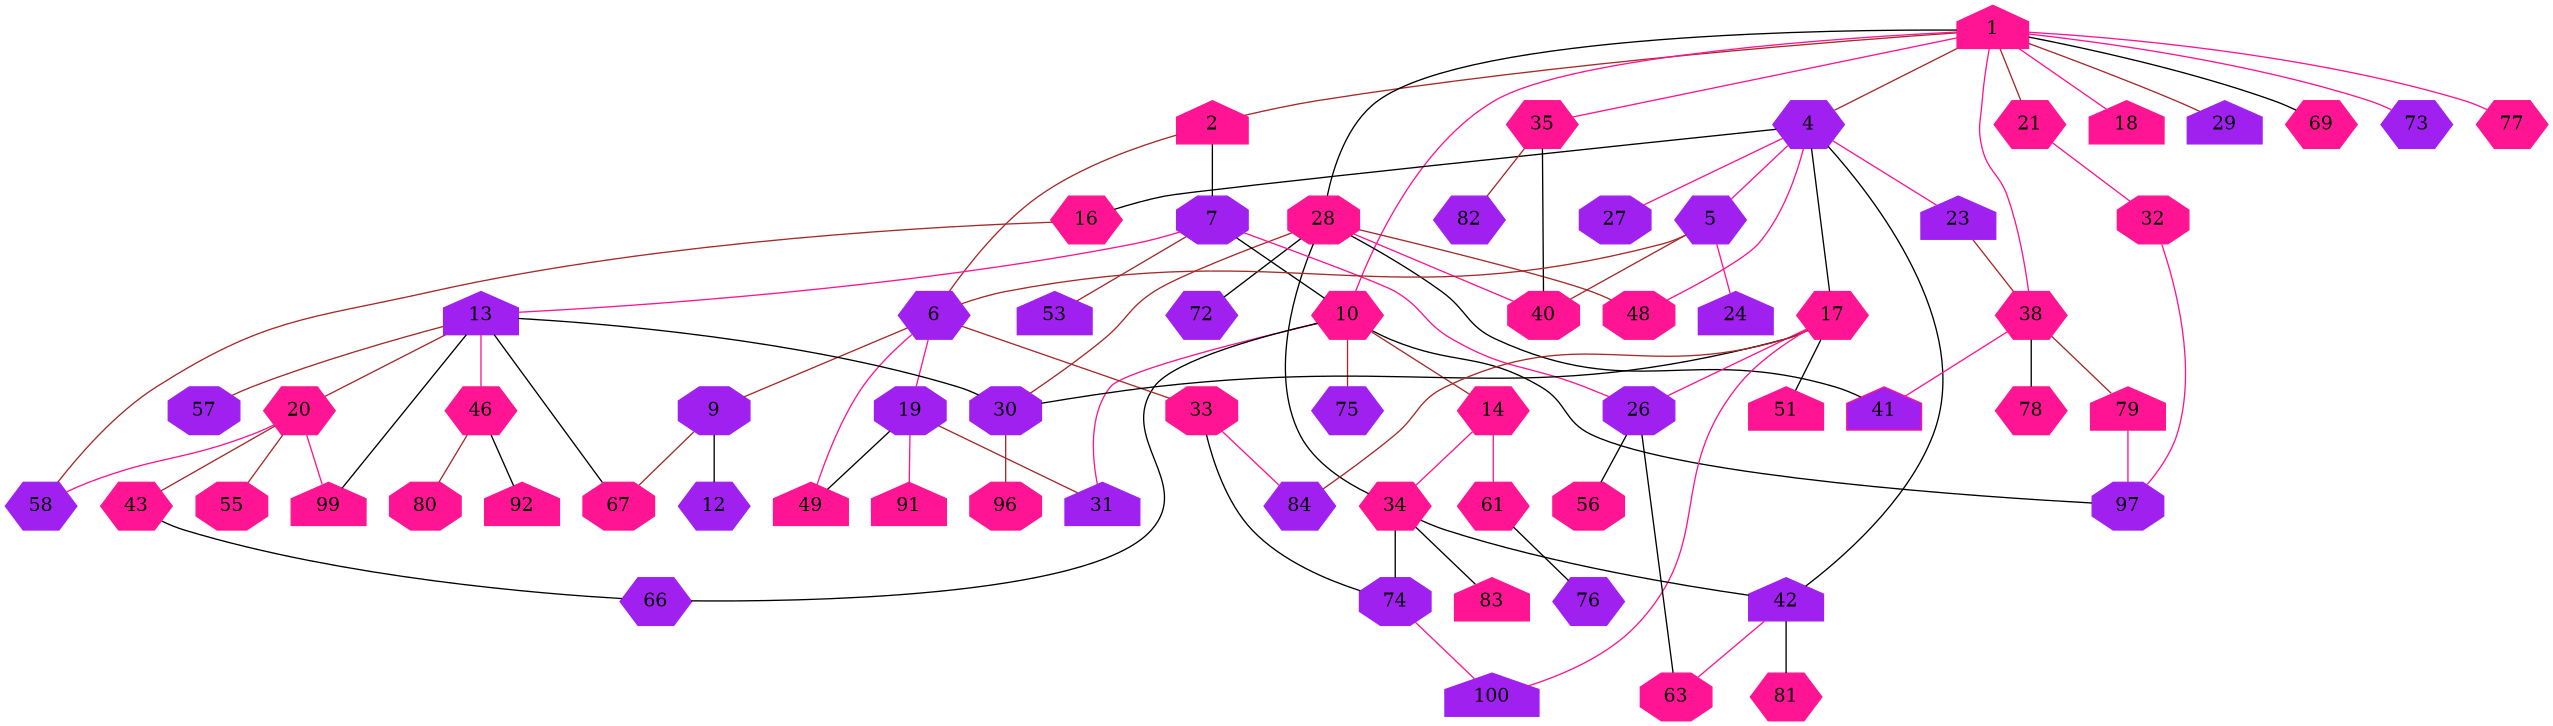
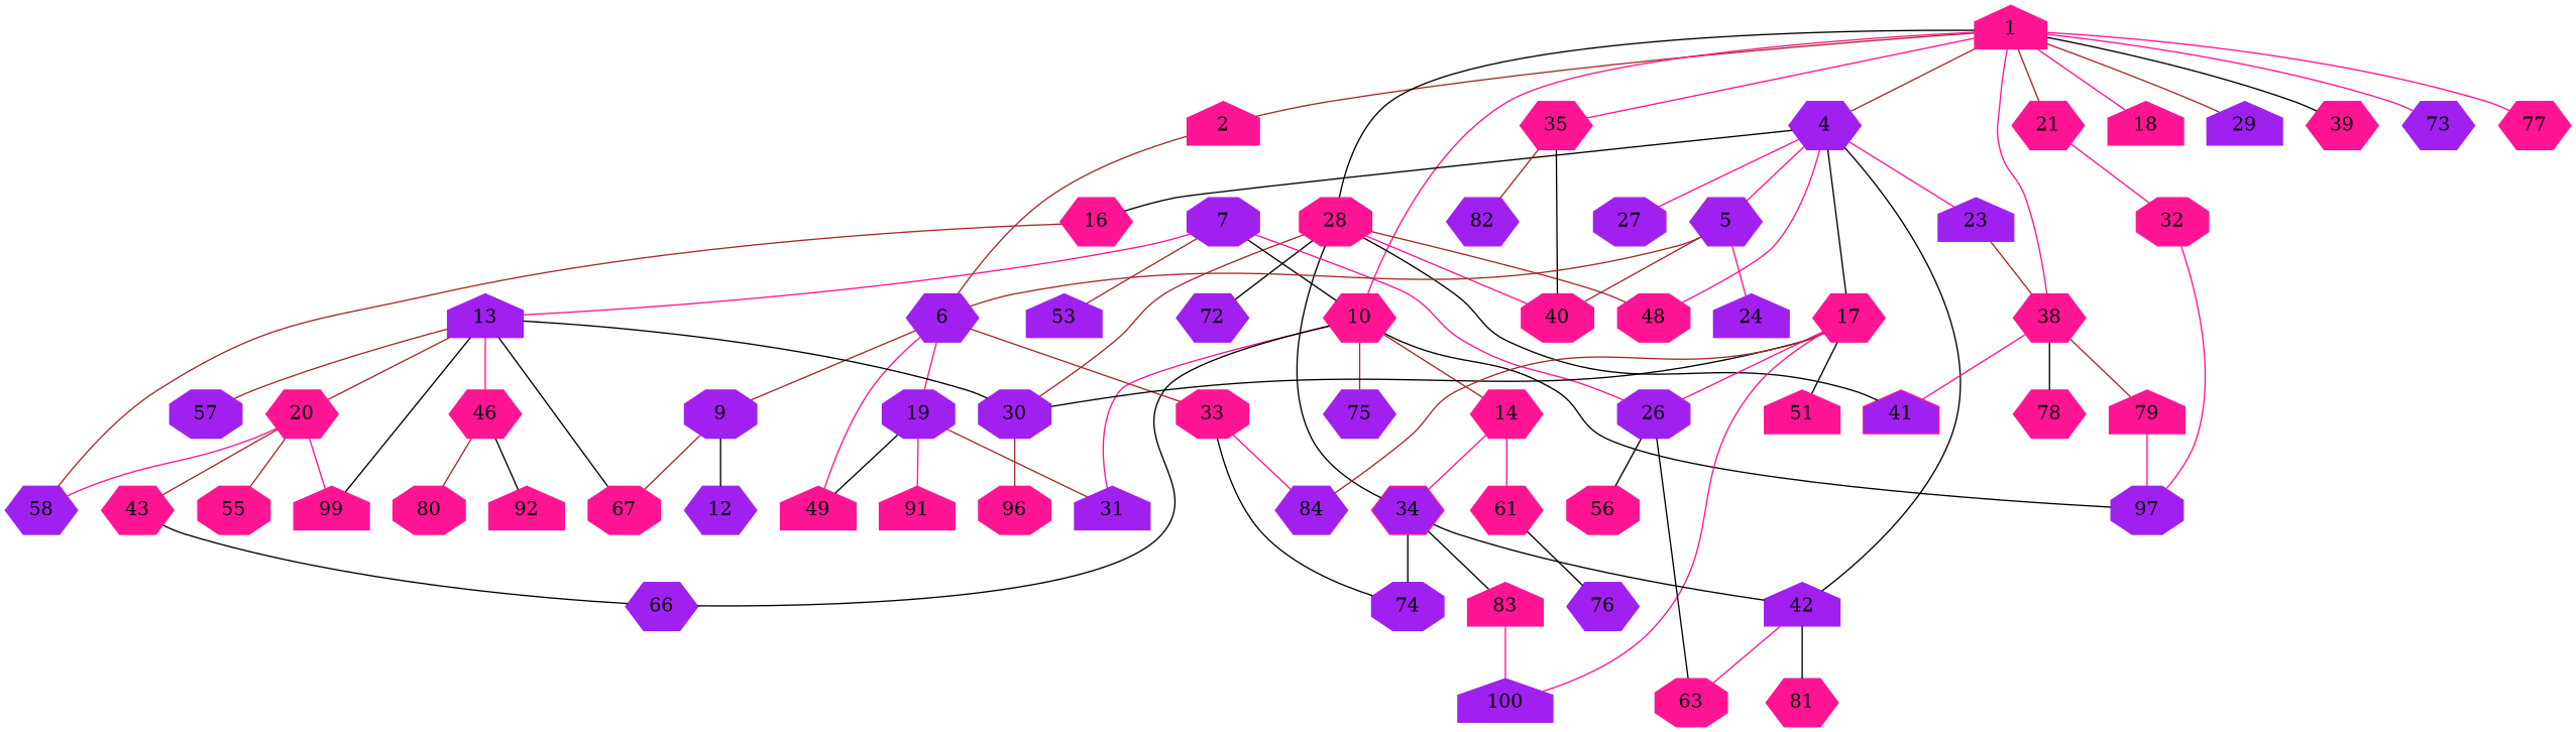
  graph {
    node [color=deeppink shape=hexagon style=filled]
    edge [color=deeppink]
    1 [shape=house super="+3"]
    2 [shape=house]
    4 [color=purple super="+8"]
    10 [super="+22"]
    18 [shape=house super="+47"]
    21
    28 [shape=octagon super="+69"]
    29 [color=purple shape=house super="+93"]
    35 [super="+65"]
    38 [super="+44"]
-   39 [label=69]
+   39
    73 [color=purple]
    77 [super="+88"]
    6 [color=purple super="+15"]
    7 [color=purple shape=octagon super="+25"]
    5 [color=purple super="+71"]
    16 [super="+45"]
    17 [super="+86"]
    23 [color=purple shape=house super="+50"]
    27 [color=purple shape=octagon]
    42 [color=purple shape=house super="+59"]
    48 [shape=octagon super="+98"]
    14
    31 [color=purple shape=house super="+90"]
    66 [color=purple]
    75 [color=purple]
    97 [color=purple shape=octagon]
    32 [shape=octagon super="+52"]
    40 [shape=octagon super="+94"]
    30 [color=purple shape=octagon super="+68"]
-   34 [super="+62"]
+   34 [super="+62" fillcolor=purple]
    41 [fillcolor=purple shape=house]
    72 [color=purple]
    82 [color=purple]
    78
    79 [shape=house]
    9 [color=purple shape=octagon super="+11"]
    19 [color=purple shape=octagon super="+87"]
    33 [shape=octagon]
    49 [shape=house]
    13 [color=purple shape=house super="+37"]
    26 [color=purple shape=octagon super="+54"]
    53 [color=purple shape=house]
    24 [color=purple shape=house]
    58 [color=purple]
    51 [shape=house]
    84 [color=purple]
    100 [color=purple shape=house]
    63 [shape=octagon]
    81
    12 [color=purple]
    67 [shape=octagon super="+70"]
    91 [shape=house]
    74 [color=purple shape=octagon super="+89"]
    20 [super="+36"]
    46 [super="+60"]
    57 [color=purple shape=octagon]
    99 [shape=house]
    56 [shape=octagon]
    61 [super="+85"]
    43 [super="+64"]
    55 [shape=octagon]
    96 [shape=octagon]
    80 [shape=octagon]
    92 [shape=house]
    83 [shape=house super="+95"]
    76 [color=purple]
    1 -- 2 [color=brown]
    1 -- 4 [color=brown]
    1 -- 10
    1 -- 18
    1 -- 21 [color=brown]
    1 -- 28 [color=black]
    1 -- 29 [color=brown]
    1 -- 35
    1 -- 38
    1 -- 39 [color=black]
    1 -- 73
    1 -- 77
    2 -- 6 [color=brown]
-   2 -- 7 [color=black]
    4 -- 5
    4 -- 16 [color=black]
    4 -- 17 [color=black]
    4 -- 23
    4 -- 27
    4 -- 42 [color=black]
    4 -- 48
    10 -- 14 [color=brown]
    10 -- 31
    10 -- 66 [color=black]
    10 -- 75 [color=brown]
    10 -- 97 [color=black]
    21 -- 32
    28 -- 48 [color=brown]
    28 -- 40
    28 -- 30 [color=brown]
    28 -- 34 [color=black]
    28 -- 41 [color=black]
    28 -- 72 [color=black]
    35 -- 40 [color=black]
    35 -- 82 [color=brown]
    38 -- 41
    38 -- 78 [color=black]
    38 -- 79 [color=brown]
    6 -- 9 [color=brown]
    6 -- 19
    6 -- 33 [color=brown]
    6 -- 49
    7 -- 10 [color=black]
    7 -- 13
    7 -- 26
    7 -- 53 [color=brown]
    5 -- 6 [color=brown]
    5 -- 40 [color=brown]
    5 -- 24
    16 -- 58 [color=brown]
    17 -- 30 [color=black]
    17 -- 26
    17 -- 51 [color=black]
    17 -- 84 [color=brown]
    17 -- 100
    23 -- 38 [color=brown]
    42 -- 63
    42 -- 81 [color=black]
    14 -- 34
    14 -- 61
    32 -- 97
    30 -- 96 [color=brown]
    34 -- 42 [color=black]
    34 -- 74 [color=black weight=3]
    34 -- 83 [color=black]
    79 -- 97
    9 -- 12 [color=black]
    9 -- 67 [color=brown]
    19 -- 31 [color=brown]
    19 -- 49 [color=black]
    19 -- 91
    33 -- 84
    33 -- 74 [color=black]
    13 -- 30 [color=black]
    13 -- 67 [color=black]
    13 -- 20 [color=brown]
    13 -- 46
    13 -- 57 [color=brown]
    13 -- 99 [color=black]
    26 -- 63 [color=black]
    26 -- 56 [color=black]
-   74 -- 100
+   83 -- 100
    20 -- 58
    20 -- 99
    20 -- 43 [color=brown]
    20 -- 55 [color=brown]
    46 -- 80 [color=brown]
    46 -- 92 [color=black]
    61 -- 76 [color=black]
    43 -- 66 [color=black]
  }
